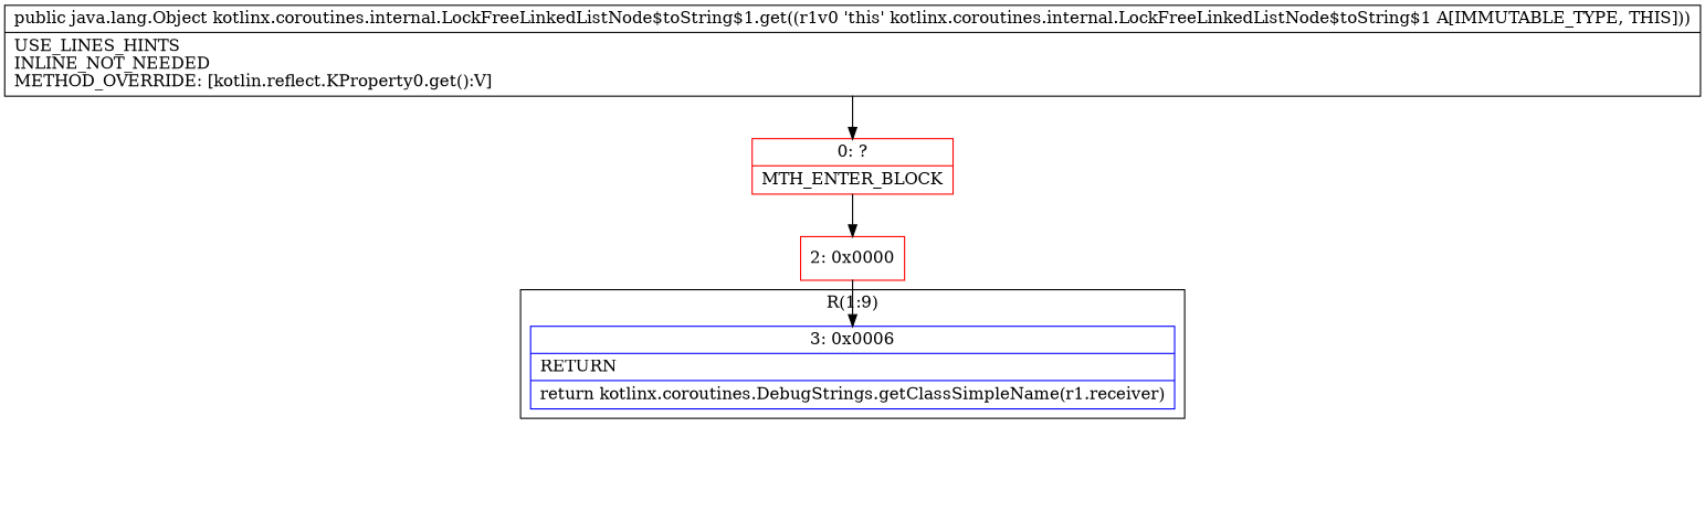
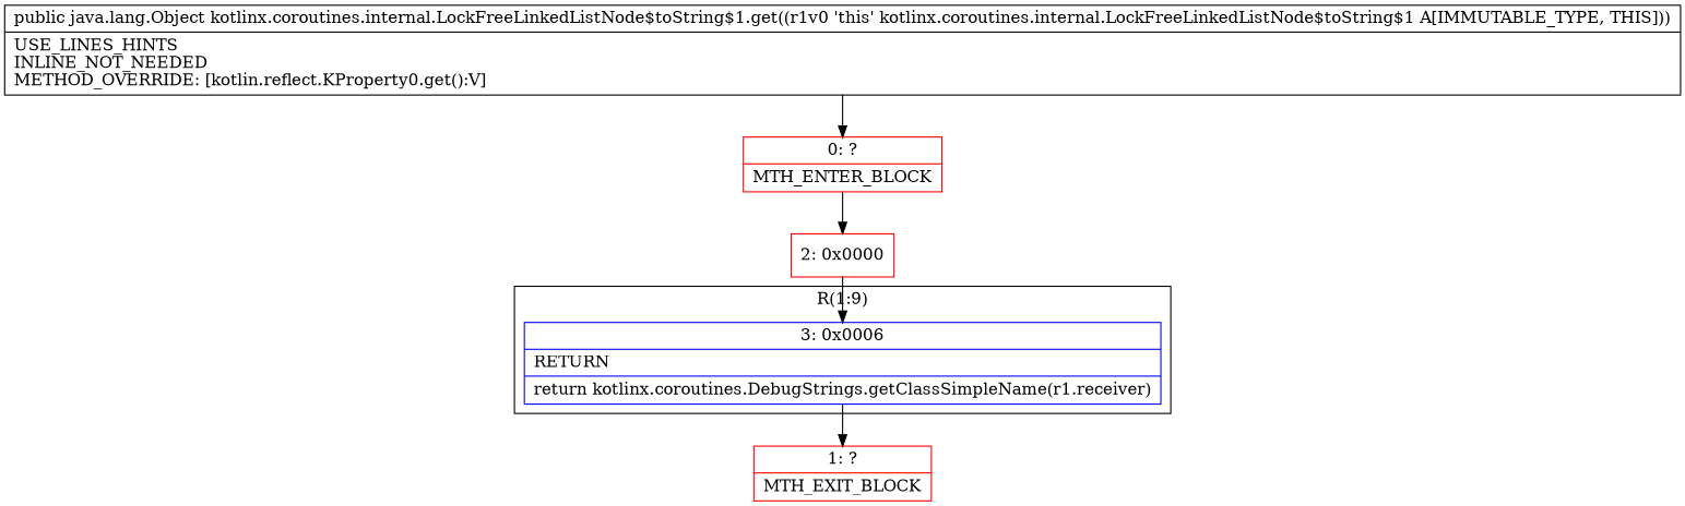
  digraph {
    node [color=red shape=record]
    n1 [color=blue label="{3\:\ 0x0006|RETURN\l|return kotlinx.coroutines.DebugStrings.getClassSimpleName(r1.receiver)\l}"]
+   n2 [label="{1\:\ ?|MTH_EXIT_BLOCK\l}"]
    n3 [label="{0\:\ ?|MTH_ENTER_BLOCK\l}"]
    n4 [label="{2\:\ 0x0000}"]
    n5 [label="{public java.lang.Object kotlinx.coroutines.internal.LockFreeLinkedListNode$toString$1.get((r1v0 'this' kotlinx.coroutines.internal.LockFreeLinkedListNode$toString$1 A[IMMUTABLE_TYPE, THIS]))  | USE_LINES_HINTS\lINLINE_NOT_NEEDED\lMETHOD_OVERRIDE: [kotlin.reflect.KProperty0.get():V]\l}" color=""]
    subgraph cluster_1 {
      label="R(1:9)"
      n1
    }
+   n1 -> n2
    n3 -> n4
    n4 -> n1
    n5 -> n3
  }
